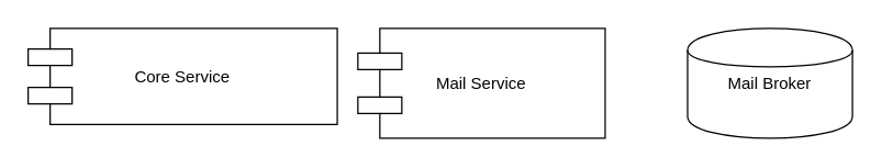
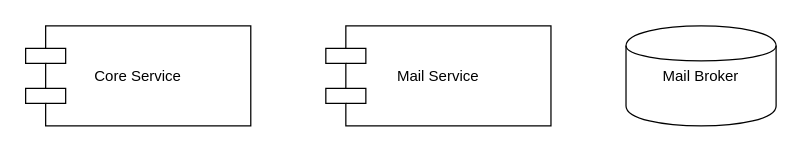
  <mxCell id="0" />
  <mxCell id="1" parent="0" />
- <mxCell id="2" value="Core Service" style="shape=component;" vertex="1" parent="1"><mxGeometry x="20" y="20" width="225" height="70" as="geometry" /></mxCell>
+ <mxCell id="2" value="Core Service" style="shape=component;" vertex="1" parent="1"><mxGeometry x="20" y="20" width="180" height="80" as="geometry" /></mxCell>
  <mxCell id="3" value="Mail Service" style="shape=component;" vertex="1" parent="1"><mxGeometry x="260" y="20" width="180" height="80" as="geometry" /></mxCell>
  <mxCell id="4" value="Mail Broker" style="shape=cylinder;" vertex="1" parent="1"><mxGeometry x="500" y="20" width="120" height="80" as="geometry" /></mxCell>
